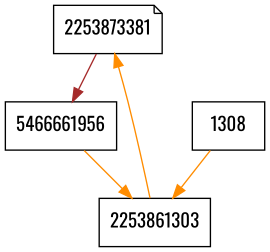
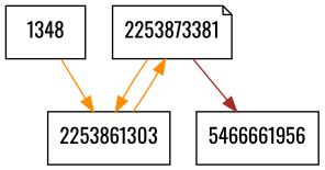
  strict digraph {
    fontname=Oswald
    node [fontname=Oswald shape=box]
    edge [color=darkorange fontname=Oswald]
    2253873381 [shape=note]
    2253861303
    n3 [label=5466661956]
-   1308
-   n3 -> 2253861303
+   1308 [label=1348]
+   2253873381 -> 2253861303
    2253873381 -> n3 [color=brown]
    2253861303 -> 2253873381
    1308 -> 2253861303
  }
